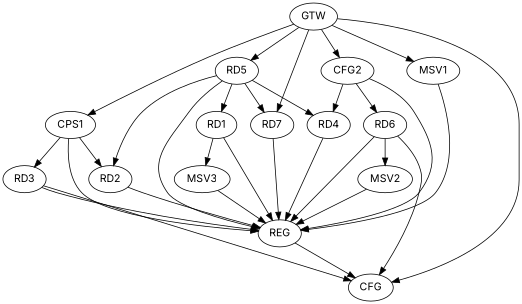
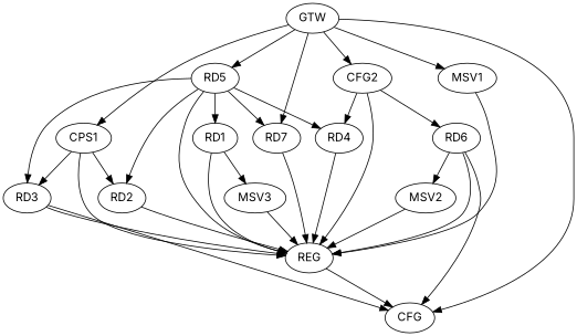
  strict digraph {
    fontname=Inter
    node [fontname=Inter]
    edge [fontname=Inter]
    n1 [label=RD1]
    n2 [label=REG]
    n3 [label=MSV3]
    n4 [label=CFG]
    n5 [label=RD2]
    n6 [label=RD3]
    n7 [label=RD4]
    n8 [label=RD5]
    n9 [label=RD7]
    n10 [label=RD6]
    n11 [label=MSV2]
    n12 [label=CPS1]
    n13 [label=CFG2]
    n14 [label=GTW]
    n15 [label=MSV1]
    n1 -> n2
    n1 -> n3
    n2 -> n4
    n3 -> n2
    n5 -> n2
    n6 -> n2
    n6 -> n4
    n7 -> n2
    n8 -> n1
    n8 -> n2
    n8 -> n5
+   n8 -> n6
    n8 -> n7
    n8 -> n9
    n9 -> n2
    n10 -> n2
    n10 -> n4
    n10 -> n11
    n11 -> n2
    n12 -> n2
    n12 -> n5
    n12 -> n6
    n13 -> n2
    n13 -> n7
    n13 -> n10
    n14 -> n4
    n14 -> n8
    n14 -> n9
    n14 -> n12
    n14 -> n13
    n14 -> n15
    n15 -> n2
  }
